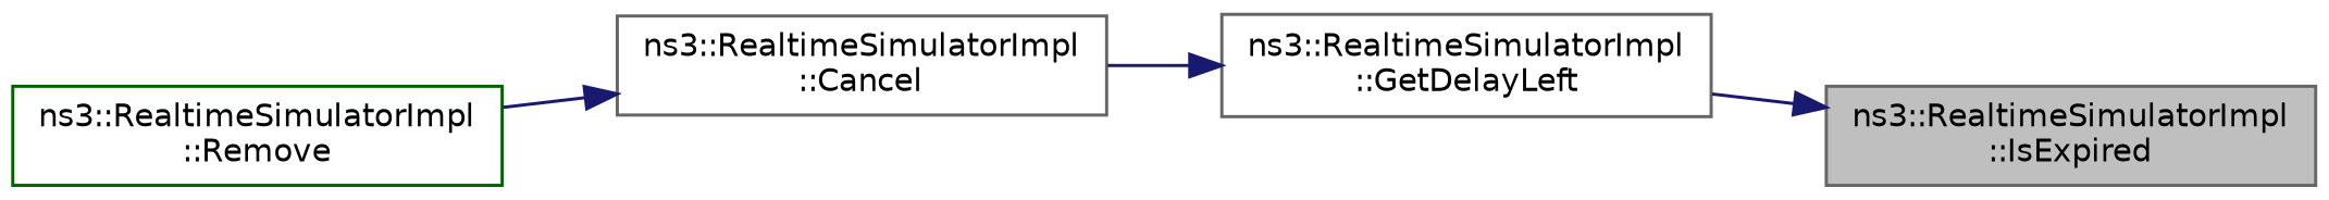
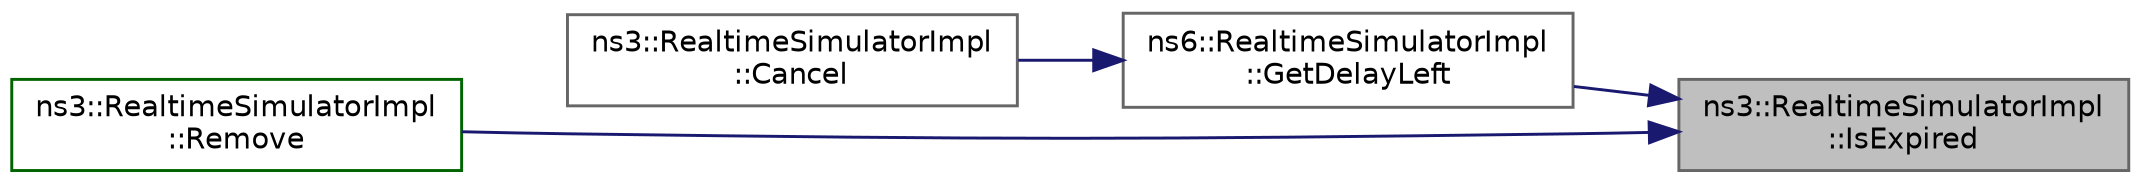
  digraph {
    rankdir=RL
    node [color=gray40 fillcolor=white fontname=Helvetica fontsize=10 shape=record style=filled]
    edge [color=midnightblue dir=back fontname=Helvetica fontsize=10 labelfontname=Helvetica labelfontsize=10 style=solid]
    n1 [fillcolor=grey75 fontcolor=black height=0.2 label="ns3::RealtimeSimulatorImpl\l::IsExpired" width=0.4]
-   n2 [height=0.2 label="ns3::RealtimeSimulatorImpl\l::GetDelayLeft" width=0.4]
+   n2 [height=0.2 label="ns6::RealtimeSimulatorImpl\l::GetDelayLeft" width=0.4]
    n3 [color=darkgreen height=0.2 label="ns3::RealtimeSimulatorImpl\l::Remove" width=0.4]
    n4 [height=0.2 label="ns3::RealtimeSimulatorImpl\l::Cancel" width=0.4]
    n1 -> n2
-   n4 -> n3
+   n1 -> n3
    n2 -> n4
  }
